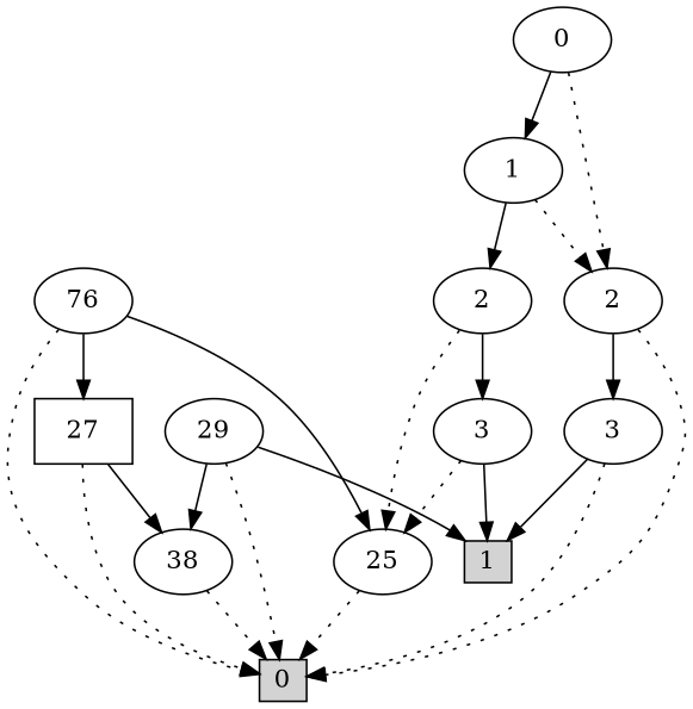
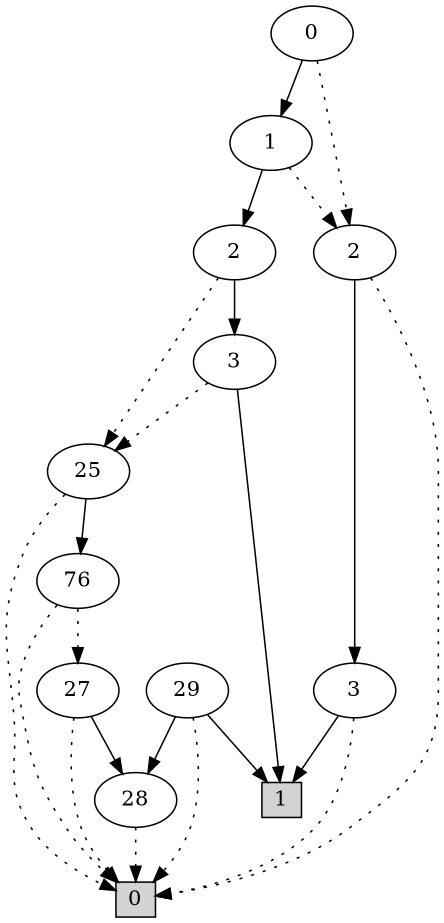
  digraph {
    edge [style=dotted]
    n1 [height=0.3 label=0 shape=box style=filled width=0.3]
    n2 [height=0.3 label=1 shape=box style=filled width=0.3]
    n3 [label=0]
    n4 [label=2]
    n5 [label=1]
    n6 [label=3]
    n7 [label=2]
    n8 [label=25]
    n9 [label=3]
    n10 [label=76]
-   n11 [label=27 shape=box]
-   n12 [label=38]
+   n11 [label=27]
+   n12 [label=28]
    n13 [label=29]
    n3 -> n4
    n3 -> n5 [style=filled]
    n4 -> n1
    n4 -> n6 [style=filled]
    n5 -> n4
    n5 -> n7 [style=filled]
    n6 -> n1
    n6 -> n2 [style=filled]
    n7 -> n8
    n7 -> n9 [style=filled]
    n8 -> n1
-   n10 -> n8 [style=filled]
+   n8 -> n10 [style=filled]
    n9 -> n2 [style=filled]
    n9 -> n8
    n10 -> n1
-   n10 -> n11 [style=filled]
+   n10 -> n11
    n11 -> n1
    n11 -> n12 [style=filled]
    n12 -> n1
    n13 -> n1
    n13 -> n2 [style=filled]
    n13 -> n12 [style=filled]
  }
